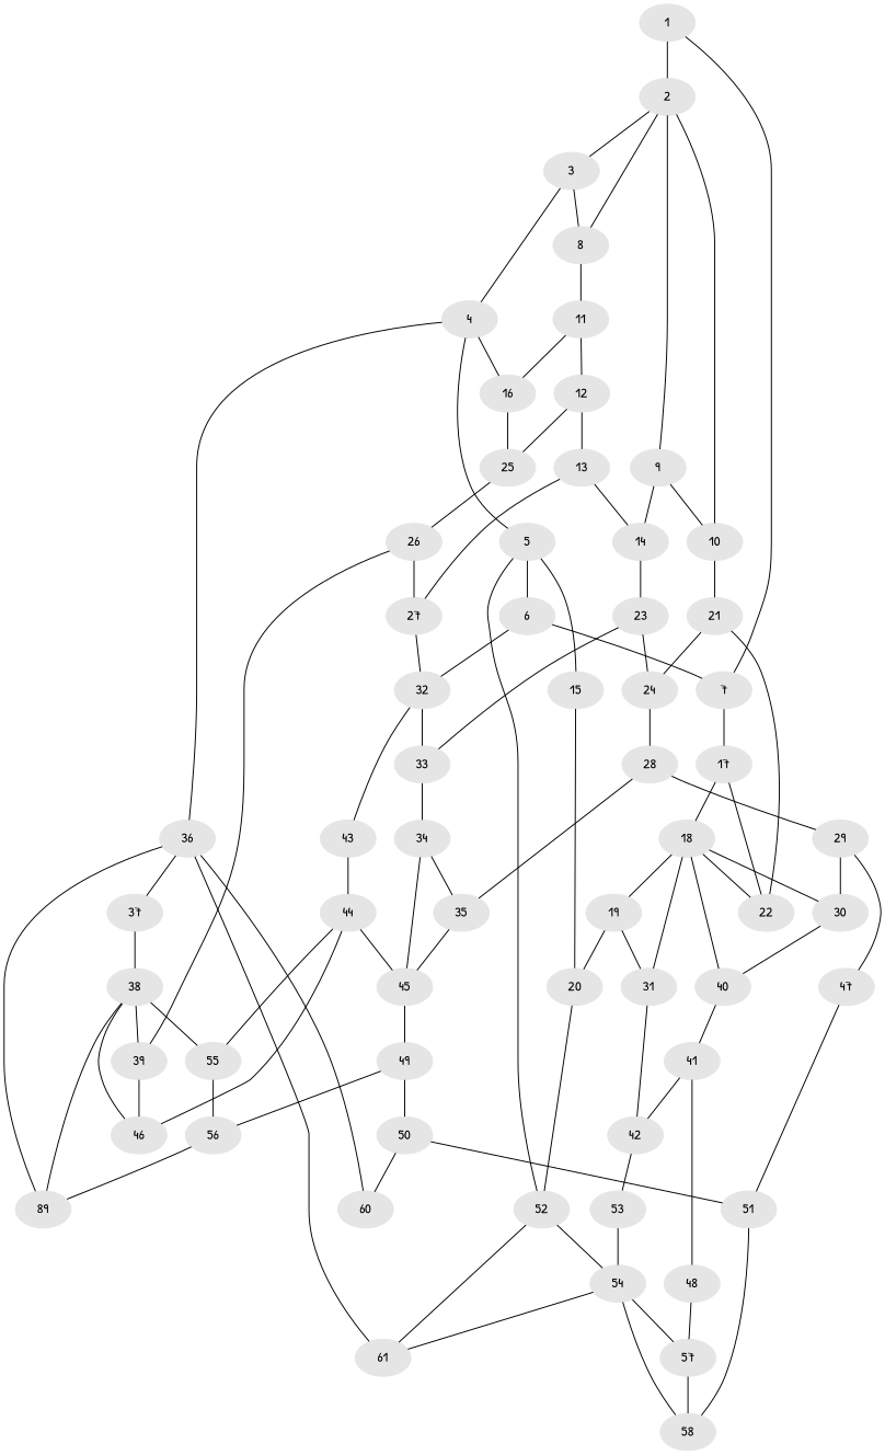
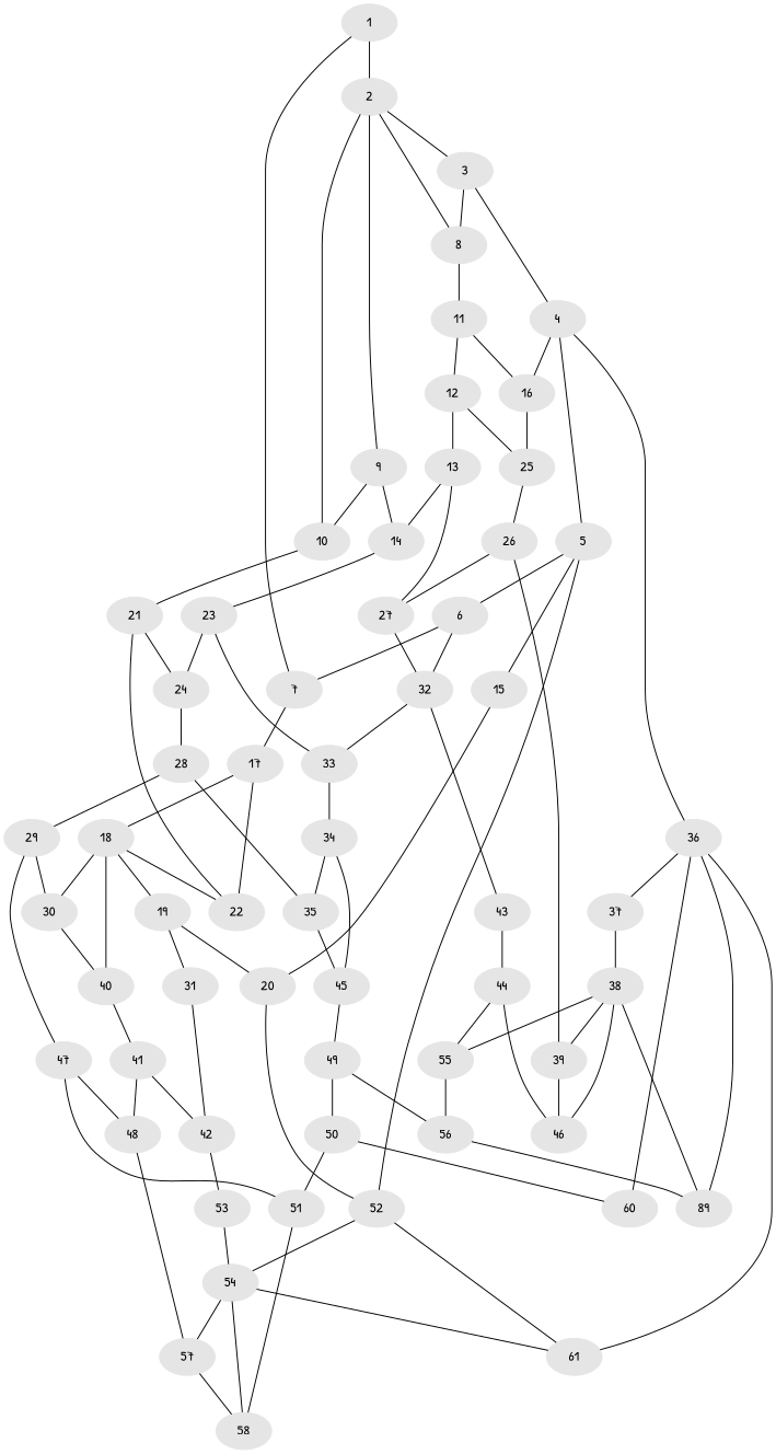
  graph {
    fontname="Patrick Hand"
    node [color=gray90 fontname="Patrick Hand" style=filled]
    edge [fontname="Patrick Hand" weight=1.0]
    1
    2
    7
    3
    8
    9
    10
    17
    4
    11
    14
    21
    5
    16
    36
    6
    15
    52
    25
    37
    n21 [label=89]
    60
    61
    32
    20
    54
    18
    22
    12
    23
    24
    13
    27
    26
    33
    19
    30
    31
    40
    42
    41
    28
    34
    29
    35
    39
    46
    43
    47
    45
    48
    51
    53
    44
    49
    38
    55
    56
    57
    50
    58
    1 -- 2 [weight=2.0]
    1 -- 7
    2 -- 3
    2 -- 8
    2 -- 9
    2 -- 10
    7 -- 17
    3 -- 8
    3 -- 4
    8 -- 11
    9 -- 10
    9 -- 14
    10 -- 21
    17 -- 18
    17 -- 22
    4 -- 5
    4 -- 16
    4 -- 36
    11 -- 16
    11 -- 12
    14 -- 23
    21 -- 22
    21 -- 24
    5 -- 6
    5 -- 15
    5 -- 52
    16 -- 25
    36 -- 37
    36 -- n21
    36 -- 60 [weight=2.0]
    36 -- 61 [weight=2.0]
    6 -- 7
    6 -- 32 [weight=2.0]
    15 -- 20
    52 -- 61
    52 -- 54
    25 -- 26
    37 -- 38 [weight=2.0]
    32 -- 33
    32 -- 43
    20 -- 52
    54 -- 61
    54 -- 57
    54 -- 58
    18 -- 22
    18 -- 19
    18 -- 30
-   18 -- 31
    18 -- 40
    12 -- 25
    12 -- 13
    23 -- 24
    23 -- 33
    24 -- 28
    13 -- 14
    13 -- 27
    27 -- 32
    26 -- 27
    26 -- 39
    33 -- 34
    19 -- 20
    19 -- 31
    30 -- 40
    31 -- 42
    40 -- 41
    42 -- 53
    41 -- 42
    41 -- 48
    28 -- 29
    28 -- 35
    34 -- 35
    34 -- 45
    29 -- 30
    29 -- 47
    35 -- 45
    39 -- 46
    43 -- 44 [weight=2.0]
+   47 -- 48
    47 -- 51
    45 -- 49
    48 -- 57
    51 -- 58
    53 -- 54 [weight=2.0]
    44 -- 46
-   44 -- 45 [weight=2.0]
    44 -- 55
    49 -- 56
    49 -- 50
    38 -- n21
    38 -- 39
    38 -- 46
    38 -- 55
    55 -- 56
    56 -- n21
    57 -- 58
    50 -- 60
    50 -- 51
  }
